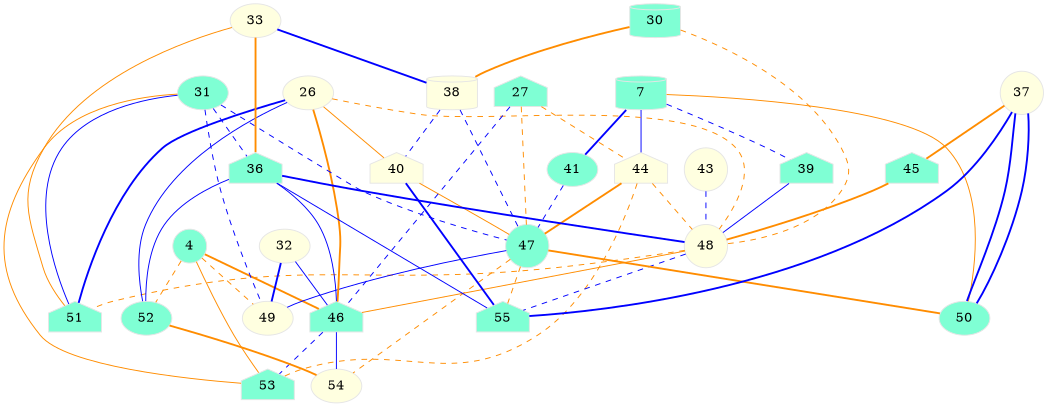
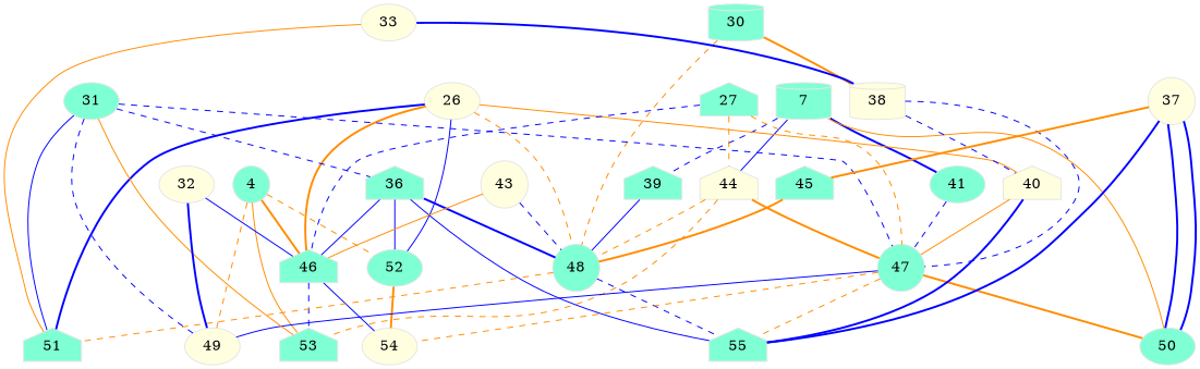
  graph {
    node [color=gray90 fillcolor=aquamarine shape=house style=filled]
    edge [color=blue style=dashed]
    46 [super="+18+25"]
    53 [super="+19"]
    54 [fillcolor=lightyellow shape=ellipse]
    4 [shape=circle]
    49 [fillcolor=lightyellow shape=ellipse super="+20"]
    52 [shape=ellipse super="+10"]
    7 [shape=cylinder]
    39
    41 [shape=ellipse]
    44 [fillcolor=lightyellow super="+13+42"]
    50 [shape=ellipse]
-   48 [fillcolor=lightyellow shape=circle super="+17+34"]
+   48 [shape=circle super="+17+34"]
    47 [shape=circle super="+29+35+21"]
    26 [fillcolor=lightyellow shape=ellipse super="+14"]
    40 [fillcolor=lightyellow]
    51
    55 [super="+22"]
    27 [super="+24"]
    38 [fillcolor=lightyellow shape=cylinder super="+6"]
    30 [shape=cylinder]
    31 [shape=ellipse super="+9+1"]
    36 [super="+8"]
    32 [fillcolor=lightyellow shape=ellipse]
    33 [fillcolor=lightyellow shape=ellipse]
    37 [fillcolor=lightyellow shape=circle]
    45
    43 [fillcolor=lightyellow shape=circle]
    46 -- 53 [weight=2]
    46 -- 54 [style=solid weight=2]
    4 -- 46 [color=darkorange style=bold]
    4 -- 53 [color=darkorange style=solid]
    4 -- 49 [color=darkorange weight=2]
    4 -- 52 [color=darkorange]
    52 -- 54 [color=darkorange style=bold]
    7 -- 39
    7 -- 41 [style=bold]
    7 -- 44 [style=solid weight=2]
    7 -- 50 [color=darkorange style=solid]
    39 -- 48 [style=solid]
    41 -- 47
    44 -- 53 [color=darkorange weight=2]
    44 -- 48 [color=darkorange]
    44 -- 47 [color=darkorange style=bold]
    48 -- 51 [color=darkorange weight=2]
    48 -- 55
    47 -- 54 [color=darkorange]
    47 -- 49 [style=solid weight=2]
    47 -- 50 [color=darkorange style=bold weight=2]
    47 -- 55 [color=darkorange]
    26 -- 46 [color=darkorange style=bold weight=2]
    26 -- 52 [style=solid weight=2]
    26 -- 48 [color=darkorange weight=2]
    26 -- 40 [color=darkorange style=solid]
    26 -- 51 [style=bold]
    40 -- 47 [color=darkorange style=solid]
    40 -- 55 [style=bold]
    27 -- 46
    27 -- 44 [color=darkorange]
    27 -- 47 [color=darkorange weight=3]
    38 -- 47
    38 -- 40
    30 -- 48 [color=darkorange weight=2]
    30 -- 38 [color=darkorange style=bold weight=2]
    31 -- 53 [color=darkorange style=solid weight=2]
    31 -- 49
    31 -- 47
    31 -- 51 [style=solid]
    31 -- 36 [weight=2]
    36 -- 46 [style=solid weight=2]
    36 -- 52 [style=solid]
    36 -- 48 [style=bold]
    36 -- 55 [style=solid weight=2]
    32 -- 46 [style=solid weight=4]
    32 -- 49 [style=bold weight=2]
    33 -- 51 [color=darkorange style=solid]
    33 -- 38 [style=bold]
-   33 -- 36 [color=darkorange style=bold]
    37 -- 50 [style=bold]
    37 -- 50 [style=bold]
    37 -- 55 [style=bold]
    37 -- 45 [color=darkorange style=bold]
    45 -- 48 [color=darkorange style=bold]
-   48 -- 46 [color=darkorange style=solid]
+   43 -- 46 [color=darkorange style=solid]
    43 -- 48
  }
